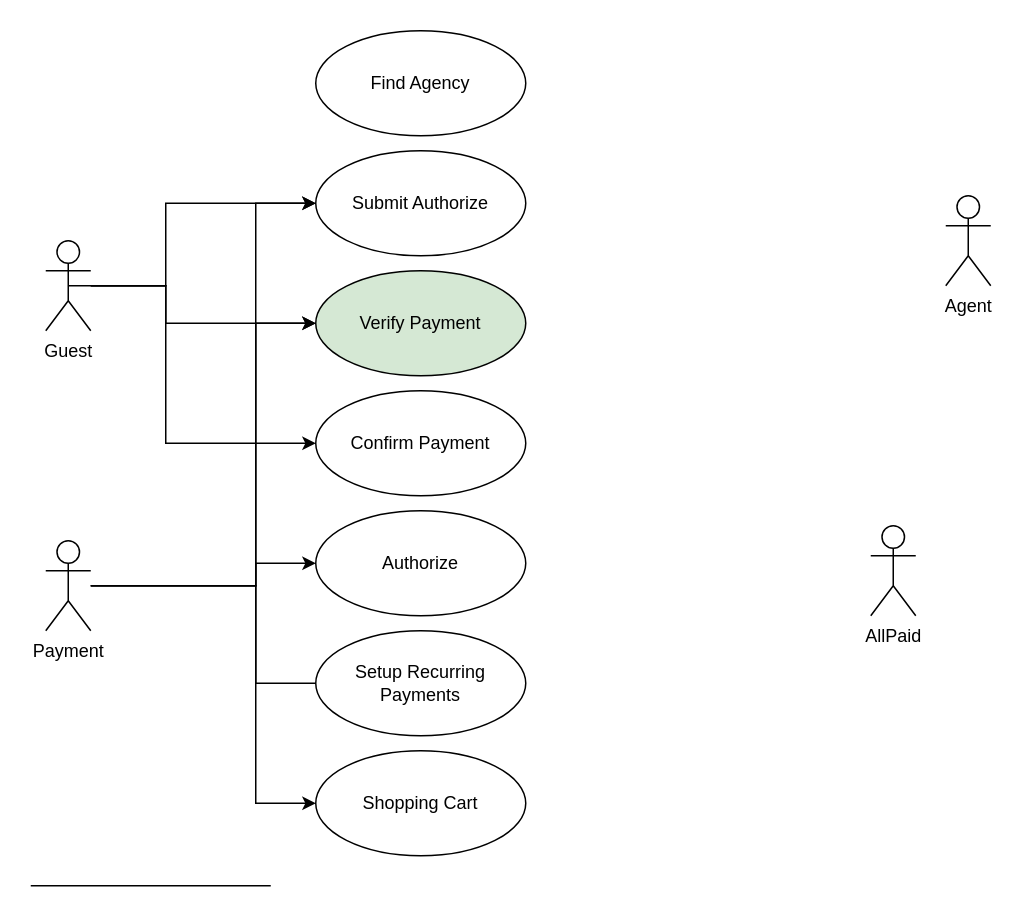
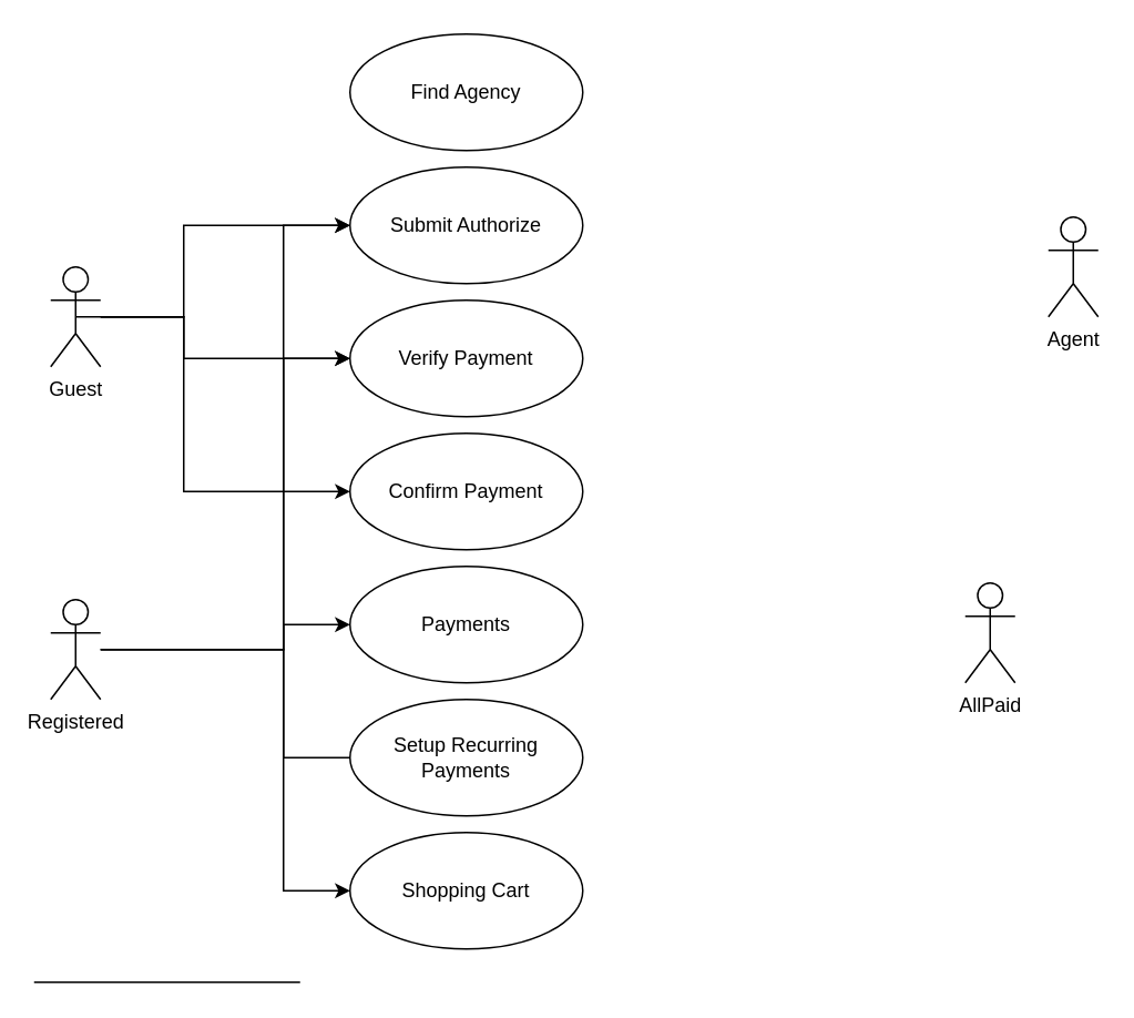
  <mxCell id="0" />
  <mxCell id="1" parent="0" />
  <mxCell id="2" style="edgeStyle=orthogonalEdgeStyle;rounded=0;orthogonalLoop=1;jettySize=auto;html=1;exitX=0.5;exitY=0.5;exitDx=0;exitDy=0;exitPerimeter=0;" edge="1" parent="1" source="5" target="14"><mxGeometry relative="1" as="geometry"><Array as="points"><mxPoint x="110" y="190" /><mxPoint x="110" y="135" /></Array></mxGeometry></mxCell>
  <mxCell id="3" style="edgeStyle=orthogonalEdgeStyle;rounded=0;orthogonalLoop=1;jettySize=auto;html=1;" edge="1" parent="1" source="5" target="15"><mxGeometry relative="1" as="geometry"><Array as="points"><mxPoint x="110" y="190" /><mxPoint x="110" y="215" /></Array></mxGeometry></mxCell>
  <mxCell id="4" style="edgeStyle=orthogonalEdgeStyle;rounded=0;orthogonalLoop=1;jettySize=auto;html=1;entryX=0;entryY=0.5;entryDx=0;entryDy=0;" edge="1" parent="1" source="5" target="16"><mxGeometry relative="1" as="geometry"><Array as="points"><mxPoint x="110" y="190" /><mxPoint x="110" y="295" /></Array></mxGeometry></mxCell>
  <mxCell id="5" value="Guest" style="shape=umlActor;verticalLabelPosition=bottom;labelBackgroundColor=#ffffff;verticalAlign=top;html=1;" vertex="1" parent="1"><mxGeometry x="30" y="160" width="30" height="60" as="geometry" /></mxCell>
  <mxCell id="6" style="edgeStyle=orthogonalEdgeStyle;rounded=0;orthogonalLoop=1;jettySize=auto;html=1;entryX=0;entryY=0.5;entryDx=0;entryDy=0;" edge="1" parent="1" source="10" target="14"><mxGeometry relative="1" as="geometry"><Array as="points"><mxPoint x="170" y="390" /><mxPoint x="170" y="135" /></Array></mxGeometry></mxCell>
  <mxCell id="7" style="edgeStyle=orthogonalEdgeStyle;rounded=0;orthogonalLoop=1;jettySize=auto;html=1;entryX=0;entryY=0.5;entryDx=0;entryDy=0;exitX=0;exitY=0.5;exitDx=0;exitDy=0;" edge="1" parent="1" source="18" target="15"><mxGeometry relative="1" as="geometry"><Array as="points"><mxPoint x="170" y="455" /><mxPoint x="170" y="215" /></Array></mxGeometry></mxCell>
  <mxCell id="8" style="edgeStyle=orthogonalEdgeStyle;rounded=0;orthogonalLoop=1;jettySize=auto;html=1;" edge="1" parent="1" source="10" target="17"><mxGeometry relative="1" as="geometry"><Array as="points"><mxPoint x="170" y="390" /><mxPoint x="170" y="375" /></Array></mxGeometry></mxCell>
  <mxCell id="9" style="edgeStyle=orthogonalEdgeStyle;rounded=0;orthogonalLoop=1;jettySize=auto;html=1;entryX=0;entryY=0.5;entryDx=0;entryDy=0;" edge="1" parent="1" source="10" target="19"><mxGeometry relative="1" as="geometry"><Array as="points"><mxPoint x="170" y="390" /><mxPoint x="170" y="535" /></Array></mxGeometry></mxCell>
- <mxCell id="10" value="Payment" style="shape=umlActor;verticalLabelPosition=bottom;labelBackgroundColor=#ffffff;verticalAlign=top;html=1;" vertex="1" parent="1"><mxGeometry x="30" y="360" width="30" height="60" as="geometry" /></mxCell>
+ <mxCell id="10" value="Registered" style="shape=umlActor;verticalLabelPosition=bottom;labelBackgroundColor=#ffffff;verticalAlign=top;html=1;" vertex="1" parent="1"><mxGeometry x="30" y="360" width="30" height="60" as="geometry" /></mxCell>
  <mxCell id="11" value="Agent" style="shape=umlActor;verticalLabelPosition=bottom;labelBackgroundColor=#ffffff;verticalAlign=top;html=1;" vertex="1" parent="1"><mxGeometry x="630" y="130" width="30" height="60" as="geometry" /></mxCell>
  <mxCell id="12" value="AllPaid" style="shape=umlActor;verticalLabelPosition=bottom;labelBackgroundColor=#ffffff;verticalAlign=top;html=1;" vertex="1" parent="1"><mxGeometry x="580" y="350" width="30" height="60" as="geometry" /></mxCell>
  <mxCell id="13" value="Find Agency" style="ellipse;whiteSpace=wrap;html=1;" vertex="1" parent="1"><mxGeometry x="210" y="20" width="140" height="70" as="geometry" /></mxCell>
  <mxCell id="14" value="Submit Authorize" style="ellipse;whiteSpace=wrap;html=1;" vertex="1" parent="1"><mxGeometry x="210" y="100" width="140" height="70" as="geometry" /></mxCell>
- <mxCell id="15" value="Verify Payment" style="ellipse;whiteSpace=wrap;html=1;fillColor=#d5e8d4;" vertex="1" parent="1"><mxGeometry x="210" y="180" width="140" height="70" as="geometry" /></mxCell>
+ <mxCell id="15" value="Verify Payment" style="ellipse;whiteSpace=wrap;html=1;" vertex="1" parent="1"><mxGeometry x="210" y="180" width="140" height="70" as="geometry" /></mxCell>
  <mxCell id="16" value="Confirm Payment" style="ellipse;whiteSpace=wrap;html=1;" vertex="1" parent="1"><mxGeometry x="210" y="260" width="140" height="70" as="geometry" /></mxCell>
- <mxCell id="17" value="Authorize" style="ellipse;whiteSpace=wrap;html=1;" vertex="1" parent="1"><mxGeometry x="210" y="340" width="140" height="70" as="geometry" /></mxCell>
+ <mxCell id="17" value="Payments" style="ellipse;whiteSpace=wrap;html=1;" vertex="1" parent="1"><mxGeometry x="210" y="340" width="140" height="70" as="geometry" /></mxCell>
  <mxCell id="18" value="Setup Recurring Payments" style="ellipse;whiteSpace=wrap;html=1;" vertex="1" parent="1"><mxGeometry x="210" y="420" width="140" height="70" as="geometry" /></mxCell>
  <mxCell id="19" value="Shopping Cart" style="ellipse;whiteSpace=wrap;html=1;" vertex="1" parent="1"><mxGeometry x="210" y="500" width="140" height="70" as="geometry" /></mxCell>
  <mxCell id="20" value="" style="endArrow=none;html=1;rounded=0;" edge="1" parent="1"><mxGeometry relative="1" as="geometry"><mxPoint x="20" y="590" as="sourcePoint" /><mxPoint x="180" y="590" as="targetPoint" /></mxGeometry></mxCell>
